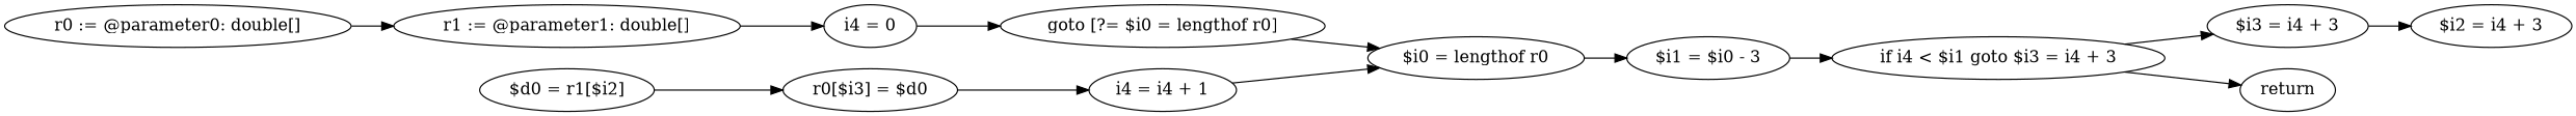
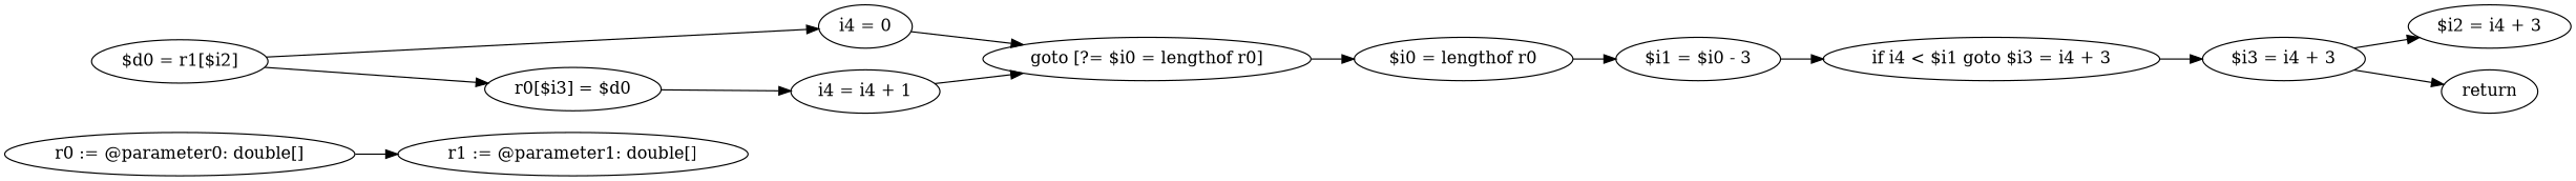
  digraph {
    fontname="DejaVu Serif"
    rankdir=LR
    node [fontname="DejaVu Serif"]
    edge [fontname="DejaVu Serif"]
    "r0 := @parameter0: double[]"
    "r1 := @parameter1: double[]"
    "i4 = 0"
    "goto [?= $i0 = lengthof r0]"
    "$i0 = lengthof r0"
    "$i1 = $i0 - 3"
    "$i3 = i4 + 3"
    "$i2 = i4 + 3"
    "$d0 = r1[$i2]"
    "r0[$i3] = $d0"
    "i4 = i4 + 1"
    "if i4 < $i1 goto $i3 = i4 + 3"
    return
    "r0 := @parameter0: double[]" -> "r1 := @parameter1: double[]"
-   "r1 := @parameter1: double[]" -> "i4 = 0"
+   "$d0 = r1[$i2]" -> "i4 = 0"
    "i4 = 0" -> "goto [?= $i0 = lengthof r0]"
    "goto [?= $i0 = lengthof r0]" -> "$i0 = lengthof r0"
    "$i0 = lengthof r0" -> "$i1 = $i0 - 3"
    "$i1 = $i0 - 3" -> "if i4 < $i1 goto $i3 = i4 + 3"
    "$i3 = i4 + 3" -> "$i2 = i4 + 3"
    "$d0 = r1[$i2]" -> "r0[$i3] = $d0"
    "r0[$i3] = $d0" -> "i4 = i4 + 1"
-   "i4 = i4 + 1" -> "$i0 = lengthof r0"
+   "i4 = i4 + 1" -> "goto [?= $i0 = lengthof r0]"
    "if i4 < $i1 goto $i3 = i4 + 3" -> "$i3 = i4 + 3"
-   "if i4 < $i1 goto $i3 = i4 + 3" -> return
+   "$i3 = i4 + 3" -> return
  }
